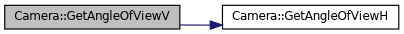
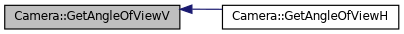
  digraph {
    rankdir=LR
    node [color=black fontname=Helvetica fontsize=10 shape=record style=filled]
    n1 [fillcolor=grey75 fontcolor=black height=0.2 label="Camera::GetAngleOfViewV" width=0.4]
    n2 [fillcolor=white height=0.2 label="Camera::GetAngleOfViewH" width=0.4]
-   n1 -> n2 [color=midnightblue fontname=Helvetica fontsize=10 labelfontname=Helvetica labelfontsize=10 style=solid]
+   n2 -> n1 [color=midnightblue fontname=Helvetica fontsize=10 labelfontname=Helvetica labelfontsize=10 style=solid]
  }
